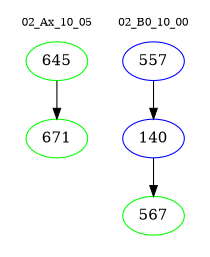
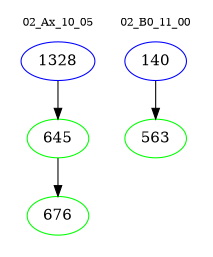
  digraph {
    node [color=blue]
    edge [color=black]
+   n1 [label=1328]
    n2 [color=green label=645]
-   n3 [color=green label=671]
-   n4 [label=557]
+   n3 [color=green label=676]
    n5 [label=140]
-   n6 [color=green label=567]
+   n6 [color=green label=563]
    subgraph cluster_1 {
      color=white
      fontsize=10
      label="02_Ax_10_05"
+     n1
      n2
      n3
    }
    subgraph cluster_2 {
      color=white
      fontsize=10
-     label="02_B0_10_00"
-     n4
+     label="02_B0_11_00"
      n5
      n6
    }
+   n1 -> n2
    n2 -> n3
-   n4 -> n5
    n5 -> n6
  }
